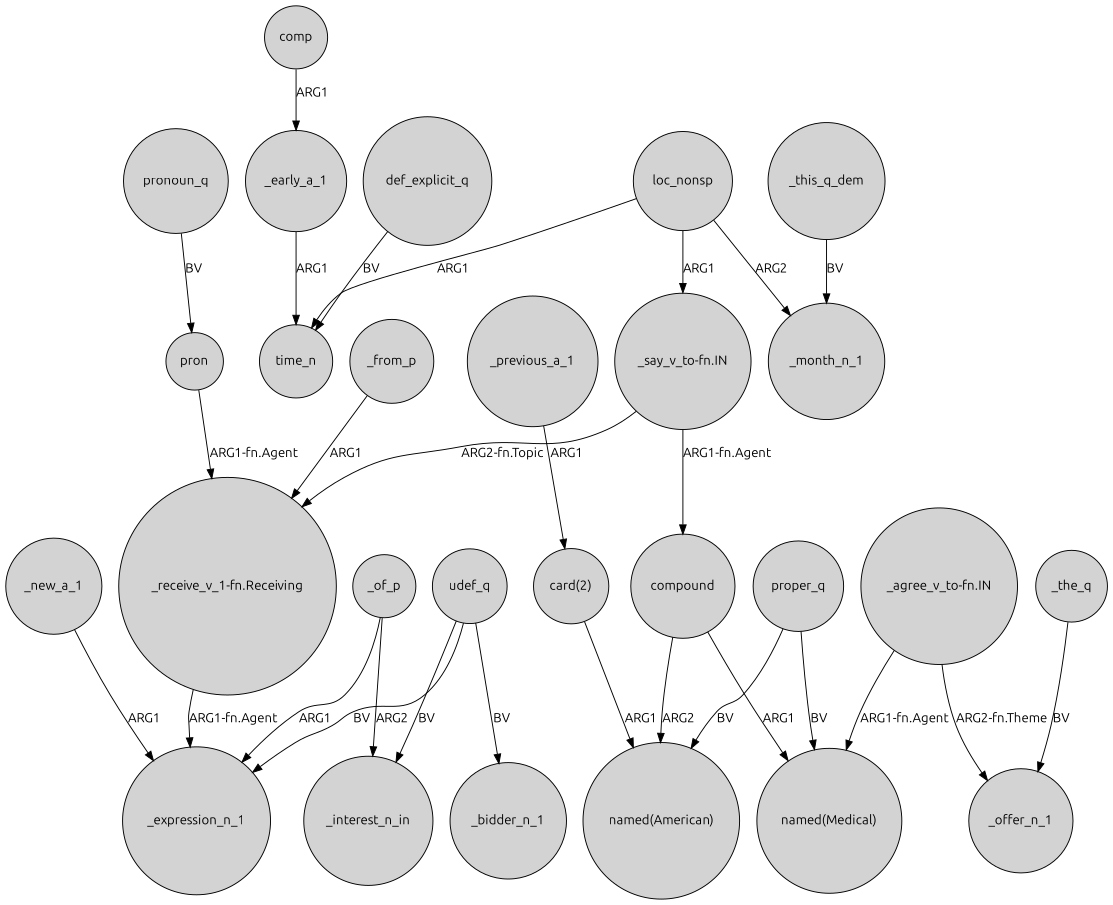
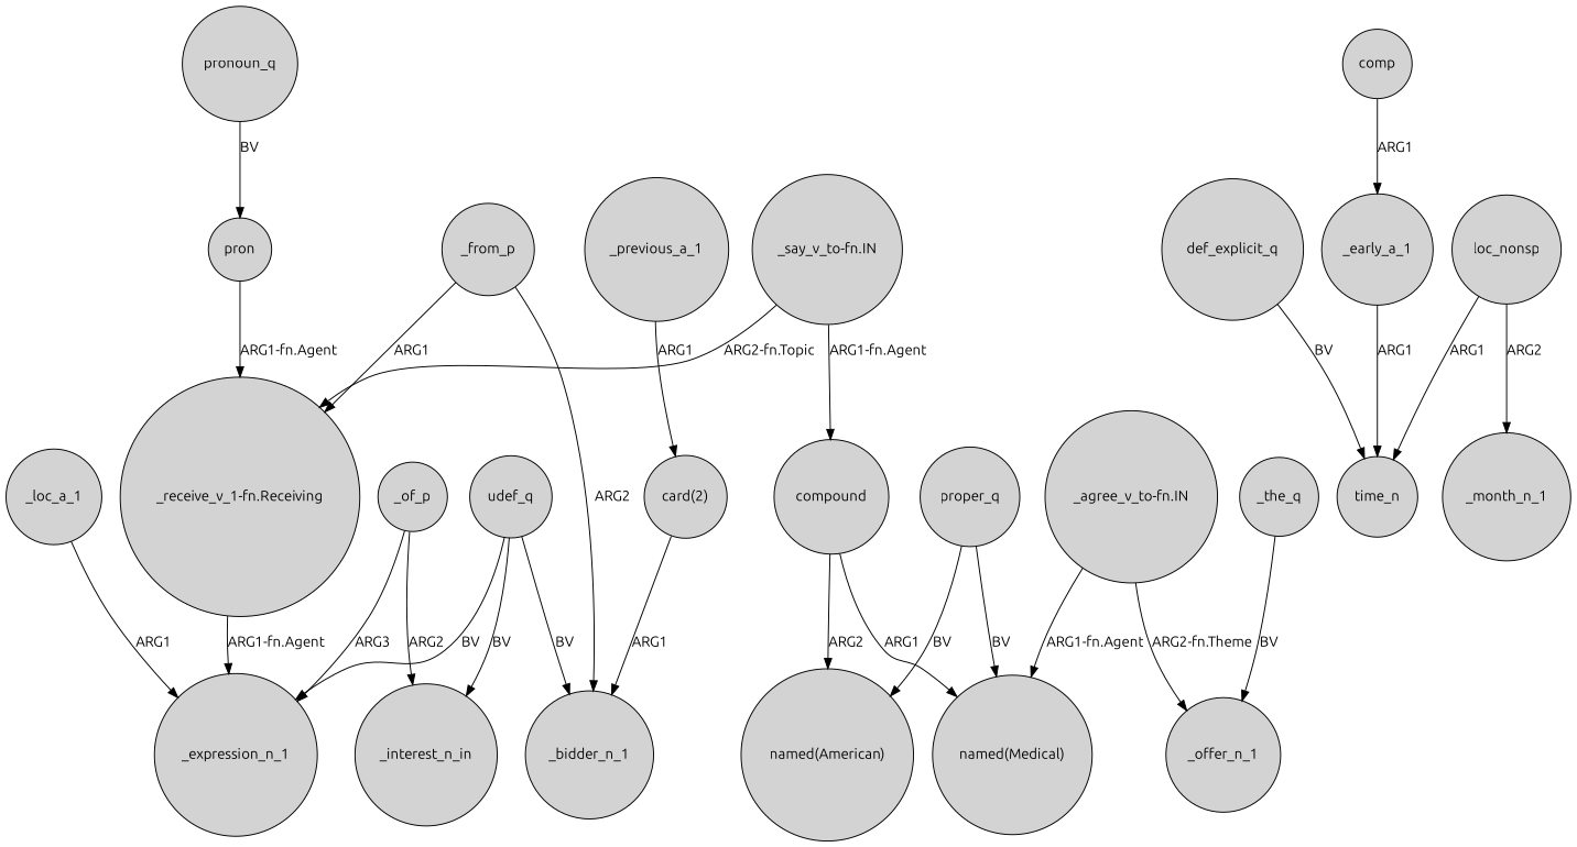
  digraph {
    fontname=Ubuntu
    node [fontname=Ubuntu shape=circle style=filled]
    edge [fontname=Ubuntu]
    "_say_v_to-fn.IN"
    "_receive_v_1-fn.Receiving"
    compound
    _expression_n_1
    pron
    "named(Medical)"
    "named(American)"
    _of_p
    _interest_n_in
    proper_q
    def_explicit_q
    time_n
    udef_q
    _bidder_n_1
-   _this_q_dem
    _month_n_1
    "_agree_v_to-fn.IN"
    _offer_n_1
    loc_nonsp
    _from_p
    pronoun_q
    _the_q
    "card(2)"
    _early_a_1
    _previous_a_1
-   _new_a_1
+   _new_a_1 [label=_loc_a_1]
    comp
    "_say_v_to-fn.IN" -> "_receive_v_1-fn.Receiving" [label="ARG2-fn.Topic"]
    "_say_v_to-fn.IN" -> compound [label="ARG1-fn.Agent"]
    "_receive_v_1-fn.Receiving" -> _expression_n_1 [label="ARG1-fn.Agent"]
    compound -> "named(Medical)" [label=ARG1]
    compound -> "named(American)" [label=ARG2]
    pron -> "_receive_v_1-fn.Receiving" [label="ARG1-fn.Agent"]
-   _of_p -> _expression_n_1 [label=ARG1]
+   _of_p -> _expression_n_1 [label=ARG3]
    _of_p -> _interest_n_in [label=ARG2]
    proper_q -> "named(Medical)" [label=BV]
    proper_q -> "named(American)" [label=BV]
    def_explicit_q -> time_n [label=BV]
    udef_q -> _expression_n_1 [label=BV]
    udef_q -> _interest_n_in [label=BV]
    udef_q -> _bidder_n_1 [label=BV]
-   _this_q_dem -> _month_n_1 [label=BV]
    "_agree_v_to-fn.IN" -> "named(Medical)" [label="ARG1-fn.Agent"]
    "_agree_v_to-fn.IN" -> _offer_n_1 [label="ARG2-fn.Theme"]
-   loc_nonsp -> "_say_v_to-fn.IN" [label=ARG1]
    loc_nonsp -> time_n [label=ARG1]
    loc_nonsp -> _month_n_1 [label=ARG2]
    _from_p -> "_receive_v_1-fn.Receiving" [label=ARG1]
+   _from_p -> _bidder_n_1 [label=ARG2]
    pronoun_q -> pron [label=BV]
    _the_q -> _offer_n_1 [label=BV]
-   "card(2)" -> "named(American)" [label=ARG1]
+   "card(2)" -> _bidder_n_1 [label=ARG1]
    _early_a_1 -> time_n [label=ARG1]
    _previous_a_1 -> "card(2)" [label=ARG1]
    _new_a_1 -> _expression_n_1 [label=ARG1]
    comp -> _early_a_1 [label=ARG1]
  }
